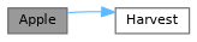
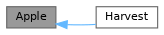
  digraph {
    rankdir=LR
    node [color=gray40 fontname=Helvetica fontsize=10 shape=box style=filled]
    n1 [fillcolor=grey60 fontcolor=black height=0.2 label=Apple width=0.4]
    n2 [fillcolor=white height=0.2 label=Harvest width=0.4]
-   n2 -> n1 [color=steelblue1 dir=back fontname=Helvetica fontsize=10 labelfontname=Helvetica labelfontsize=10 style=solid]
+   n1 -> n2 [color=steelblue1 dir=back fontname=Helvetica fontsize=10 labelfontname=Helvetica labelfontsize=10 style=solid]
  }
